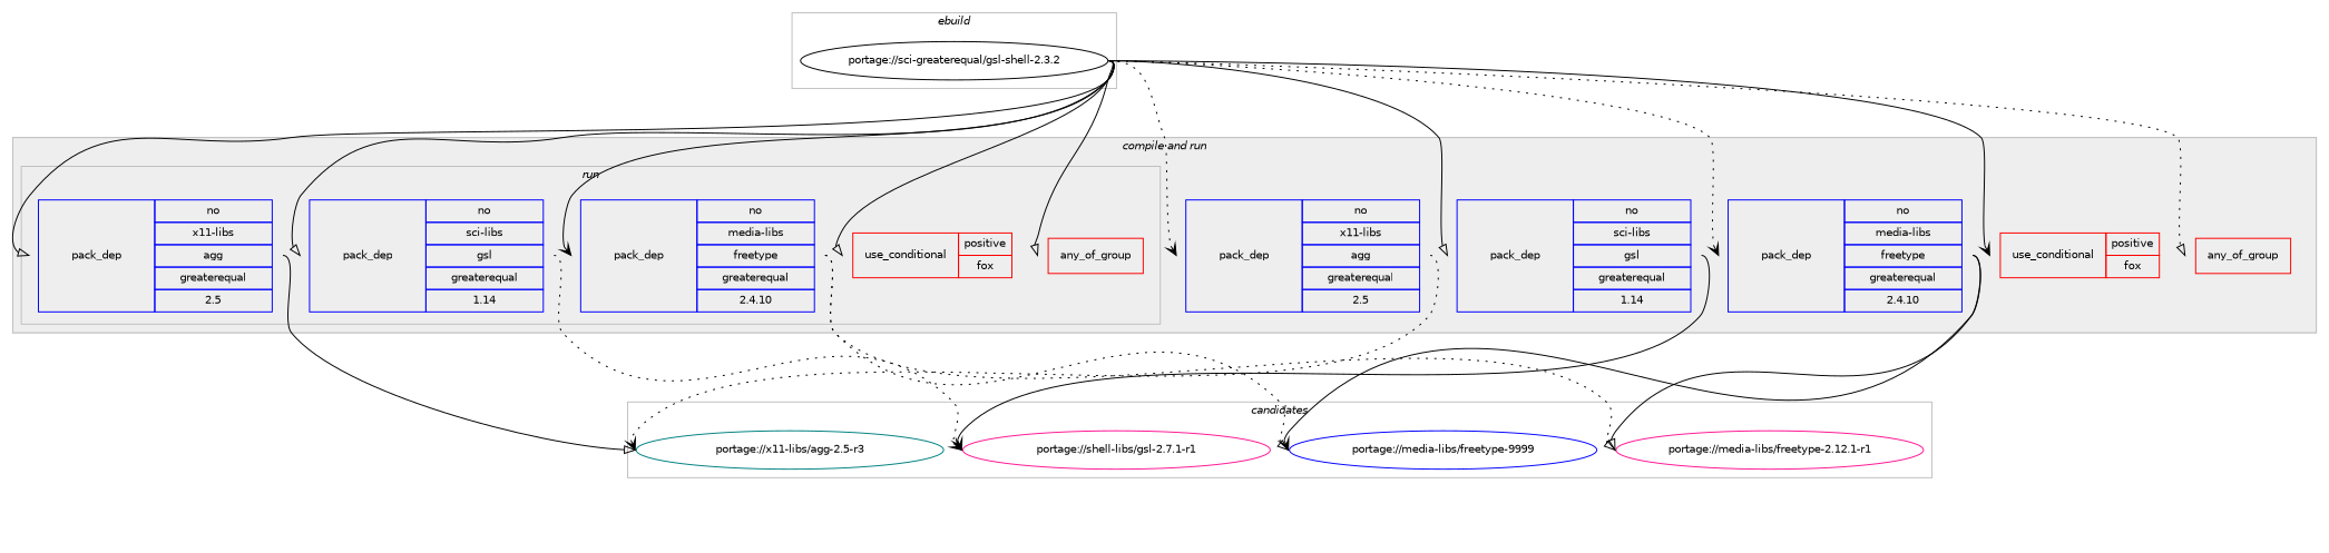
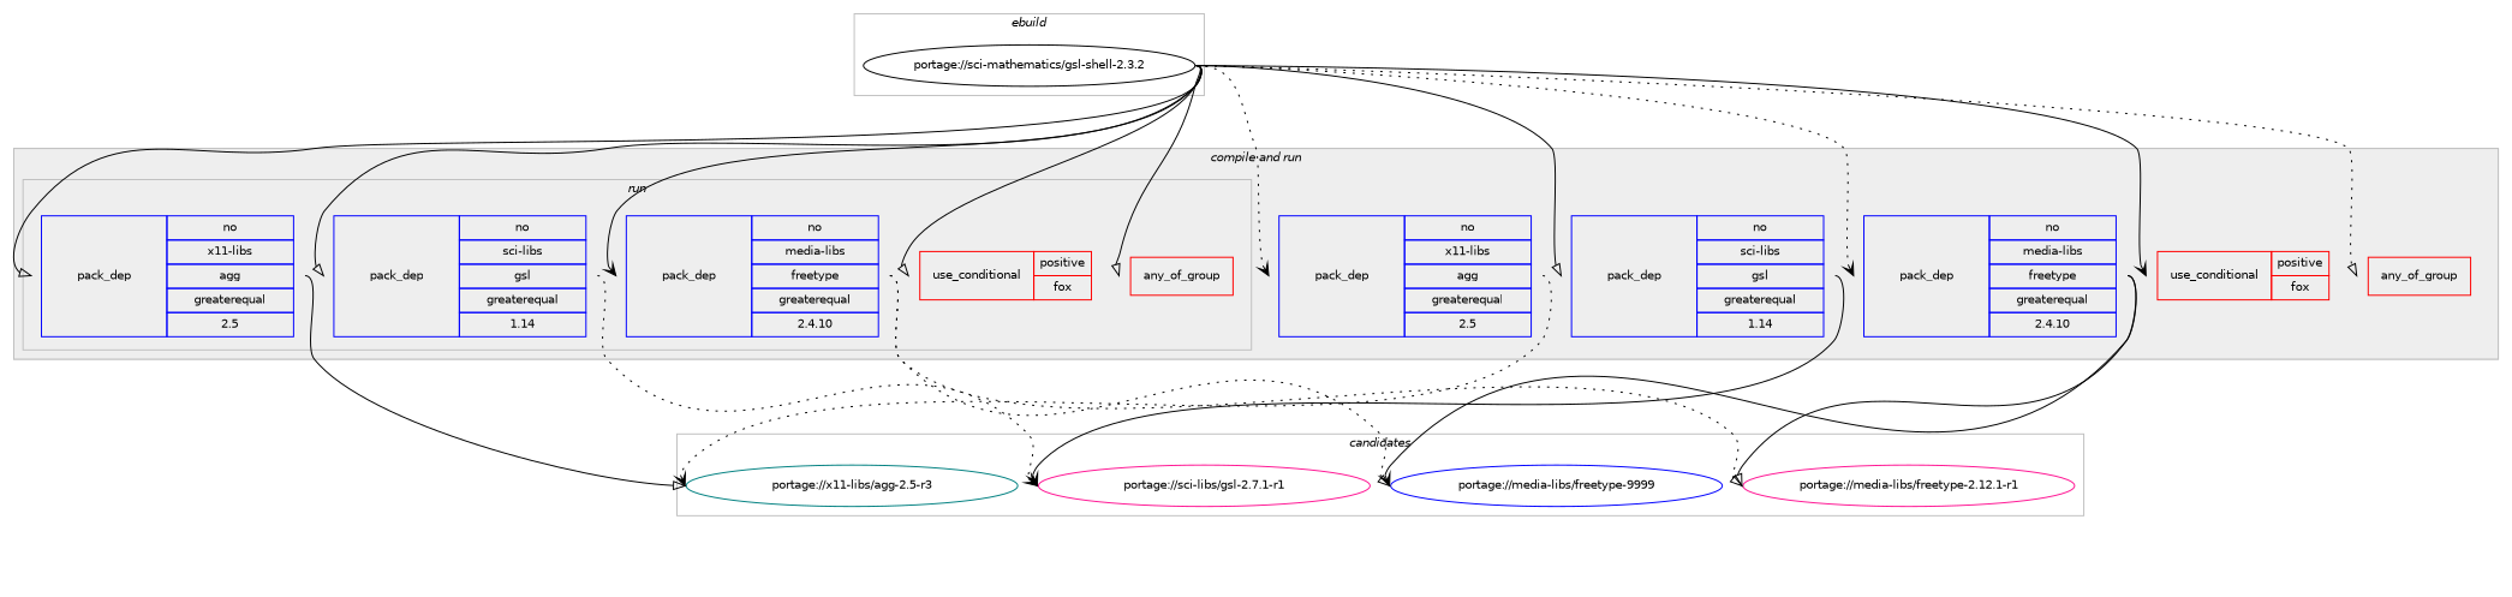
  digraph {
    compound=true
    concentrate=true
    fontname=Helvetica
    fontsize=10
    newrank=true
    rankdir=TB
    ranksep=1.5
    node [color=blue fontname=Helvetica fontsize=10 shape=none]
    edge [arrowhead=onormal headport=w style=solid tailport=e weight=20]
-   n1 [color=black label="portage://sci-greaterequal/gsl-shell-2.3.2" width=4 shape=""]
+   n1 [color=black label="portage://sci-mathematics/gsl-shell-2.3.2" width=4 shape=""]
    n2 [color=red label=<<TABLE BORDER="0" CELLBORDER="1" CELLSPACING="0" CELLPADDING="4"><TR><TD CELLPADDING="10">any_of_group</TD></TR></TABLE>>]
    n3 [color=red label=<<TABLE BORDER="0" CELLBORDER="1" CELLSPACING="0" CELLPADDING="4"><TR><TD ROWSPAN="3" CELLPADDING="10">use_conditional</TD></TR><TR><TD>positive</TD></TR><TR><TD>fox</TD></TR></TABLE>>]
    n4 [label=<<TABLE BORDER="0" CELLBORDER="1" CELLSPACING="0" CELLPADDING="4" WIDTH="220"><TR><TD ROWSPAN="6" CELLPADDING="30">pack_dep</TD></TR><TR><TD WIDTH="110">no</TD></TR><TR><TD>media-libs</TD></TR><TR><TD>freetype</TD></TR><TR><TD>greaterequal</TD></TR><TR><TD>2.4.10</TD></TR></TABLE>>]
    n5 [label=<<TABLE BORDER="0" CELLBORDER="1" CELLSPACING="0" CELLPADDING="4" WIDTH="220"><TR><TD ROWSPAN="6" CELLPADDING="30">pack_dep</TD></TR><TR><TD WIDTH="110">no</TD></TR><TR><TD>sci-libs</TD></TR><TR><TD>gsl</TD></TR><TR><TD>greaterequal</TD></TR><TR><TD>1.14</TD></TR></TABLE>>]
    n6 [label=<<TABLE BORDER="0" CELLBORDER="1" CELLSPACING="0" CELLPADDING="4" WIDTH="220"><TR><TD ROWSPAN="6" CELLPADDING="30">pack_dep</TD></TR><TR><TD WIDTH="110">no</TD></TR><TR><TD>x11-libs</TD></TR><TR><TD>agg</TD></TR><TR><TD>greaterequal</TD></TR><TR><TD>2.5</TD></TR></TABLE>>]
    n7 [color=red label=<<TABLE BORDER="0" CELLBORDER="1" CELLSPACING="0" CELLPADDING="4"><TR><TD CELLPADDING="10">any_of_group</TD></TR></TABLE>>]
    n8 [color=red label=<<TABLE BORDER="0" CELLBORDER="1" CELLSPACING="0" CELLPADDING="4"><TR><TD ROWSPAN="3" CELLPADDING="10">use_conditional</TD></TR><TR><TD>positive</TD></TR><TR><TD>fox</TD></TR></TABLE>>]
    n9 [label=<<TABLE BORDER="0" CELLBORDER="1" CELLSPACING="0" CELLPADDING="4" WIDTH="220"><TR><TD ROWSPAN="6" CELLPADDING="30">pack_dep</TD></TR><TR><TD WIDTH="110">no</TD></TR><TR><TD>media-libs</TD></TR><TR><TD>freetype</TD></TR><TR><TD>greaterequal</TD></TR><TR><TD>2.4.10</TD></TR></TABLE>>]
    n10 [label=<<TABLE BORDER="0" CELLBORDER="1" CELLSPACING="0" CELLPADDING="4" WIDTH="220"><TR><TD ROWSPAN="6" CELLPADDING="30">pack_dep</TD></TR><TR><TD WIDTH="110">no</TD></TR><TR><TD>sci-libs</TD></TR><TR><TD>gsl</TD></TR><TR><TD>greaterequal</TD></TR><TR><TD>1.14</TD></TR></TABLE>>]
    n11 [label=<<TABLE BORDER="0" CELLBORDER="1" CELLSPACING="0" CELLPADDING="4" WIDTH="220"><TR><TD ROWSPAN="6" CELLPADDING="30">pack_dep</TD></TR><TR><TD WIDTH="110">no</TD></TR><TR><TD>x11-libs</TD></TR><TR><TD>agg</TD></TR><TR><TD>greaterequal</TD></TR><TR><TD>2.5</TD></TR></TABLE>>]
    n12 [color=deeppink label="portage://media-libs/freetype-2.12.1-r1" width=4 shape=""]
    n13 [label="portage://media-libs/freetype-9999" width=4 shape=""]
-   n14 [color=deeppink label="portage://shell-libs/gsl-2.7.1-r1" width=4 shape=""]
+   n14 [color=deeppink label="portage://sci-libs/gsl-2.7.1-r1" width=4 shape=""]
    n15 [color=teal label="portage://x11-libs/agg-2.5-r3" width=4 shape=""]
    subgraph cluster_1 {
      color=gray
      label=<<i>ebuild</i>>
      rank=same
      n1
    }
    subgraph cluster_2 {
      color=gray
      label=<<i>dependencies</i>>
      subgraph cluster_3 {
        color=gray
        fillcolor="#eeeeee"
        label=<<i>compile</i>>
        style=filled
        subgraph sub_4 {
          color=gray
          fillcolor="#eeeeee"
          label=<<i>compile</i>>
          style=filled
          n2
        }
        subgraph sub_5 {
          color=gray
          fillcolor="#eeeeee"
          label=<<i>compile</i>>
          style=filled
          n3
        }
        subgraph sub_6 {
          color=gray
          fillcolor="#eeeeee"
          label=<<i>compile</i>>
          style=filled
          n4
        }
        subgraph sub_7 {
          color=gray
          fillcolor="#eeeeee"
          label=<<i>compile</i>>
          style=filled
          n5
        }
        subgraph sub_8 {
          color=gray
          fillcolor="#eeeeee"
          label=<<i>compile</i>>
          style=filled
          n6
        }
      }
      subgraph cluster_9 {
        color=gray
        fillcolor="#eeeeee"
        label=<<i>compile and run</i>>
        style=filled
      }
      subgraph cluster_10 {
        color=gray
        fillcolor="#eeeeee"
        label=<<i>run</i>>
        style=filled
        subgraph sub_11 {
          color=gray
          fillcolor="#eeeeee"
          label=<<i>run</i>>
          style=filled
          n7
        }
        subgraph sub_12 {
          color=gray
          fillcolor="#eeeeee"
          label=<<i>run</i>>
          style=filled
          n8
        }
        subgraph sub_13 {
          color=gray
          fillcolor="#eeeeee"
          label=<<i>run</i>>
          style=filled
          n9
        }
        subgraph sub_14 {
          color=gray
          fillcolor="#eeeeee"
          label=<<i>run</i>>
          style=filled
          n10
        }
        subgraph sub_15 {
          color=gray
          fillcolor="#eeeeee"
          label=<<i>run</i>>
          style=filled
          n11
        }
      }
    }
    subgraph cluster_16 {
      color=gray
      label=<<i>candidates</i>>
      rank=same
      subgraph sub_17 {
        color=black
        label=<<i>candidates</i>>
        nodesep=1
        rank=same
        n12
        n13
      }
      subgraph sub_18 {
        color=black
        label=<<i>candidates</i>>
        nodesep=1
        rank=same
        n14
      }
      subgraph sub_19 {
        color=black
        label=<<i>candidates</i>>
        nodesep=1
        rank=same
        n15
      }
      subgraph sub_20 {
        color=black
        label=<<i>candidates</i>>
        nodesep=1
        rank=same
        n12
        n13
      }
      subgraph sub_21 {
        color=black
        label=<<i>candidates</i>>
        nodesep=1
        rank=same
        n14
      }
      subgraph sub_22 {
        color=black
        label=<<i>candidates</i>>
        nodesep=1
        rank=same
        n15
      }
    }
    n1 -> n2 [style=dotted]
    n1 -> n3 [arrowhead=vee]
    n1 -> n4 [arrowhead=vee style=dotted]
    n1 -> n5
    n1 -> n6 [arrowhead=vee style=dotted]
    n1 -> n7
    n1 -> n8
    n1 -> n9 [arrowhead=vee]
    n1 -> n10
    n1 -> n11
    n4 -> n12 [weight=100]
    n4 -> n13 [arrowhead=vee weight=100]
    n5 -> n14 [arrowhead=vee weight=100]
    n6 -> n15 [arrowhead=vee style=dotted weight=100]
    n9 -> n12 [style=dotted weight=100]
    n9 -> n13 [style=dotted weight=100]
    n10 -> n14 [arrowhead=vee style=dotted weight=100]
    n11 -> n15 [weight=100]
  }
